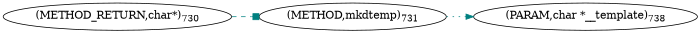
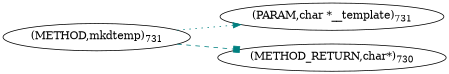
  digraph {
    rankdir=LR
    edge [color=teal]
    n1 [label=<(METHOD,mkdtemp)<SUB>731</SUB>>]
-   n2 [label=<(PARAM,char *__template)<SUB>738</SUB>>]
+   n2 [label=<(PARAM,char *__template)<SUB>731</SUB>>]
    n3 [label=<(METHOD_RETURN,char*)<SUB>730</SUB>>]
    n1 -> n2 [arrowhead=normal style=dotted]
-   n3 -> n1 [arrowhead=box style=dashed]
+   n1 -> n3 [arrowhead=box style=dashed]
  }
